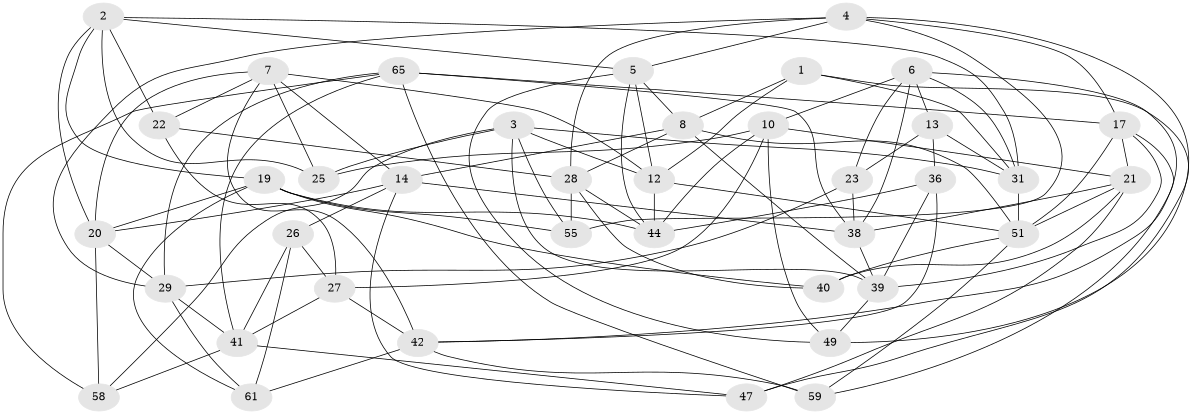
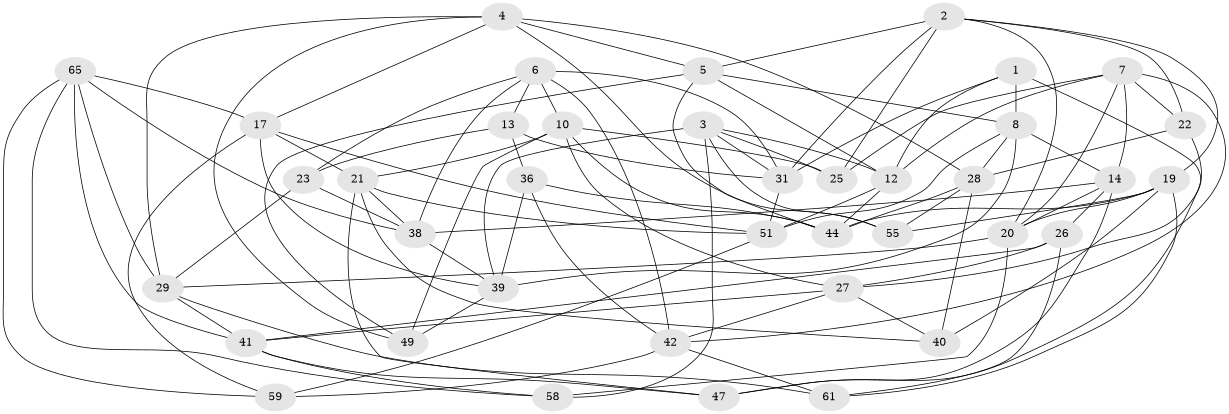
  graph {
    fontname="DejaVu Serif"
    node [color=gray90 fontname="DejaVu Serif" style=filled]
    edge [fontname="DejaVu Serif"]
    8 [super="+11"]
    39 [super="+55"]
    28 [super="+64"]
    14 [super="+62"]
    51 [super="+60"]
    1
    12 [super="+43"]
    31 [super="+34"]
    47
    44 [super="+53"]
    2 [super="+46"]
    5 [super="+32"]
    19 [super="+56"]
    20 [super="+63"]
    22
    25
    49
    n18 [label=55]
    40
    61
    58
    29 [super="+50"]
    27 [super="+35"]
    3 [super="+33"]
    4 [super="+24"]
    17 [super="+54"]
    21 [super="+30"]
    59
    41 [super="+57"]
    6 [super="+9"]
    10 [super="+18"]
    13
    23
    38 [super="+48"]
    42 [super="+45"]
    36
    7 [super="+16"]
    26
    n39 [label=65 super="+37"]
    8 -- 39
    8 -- 28
    8 -- 14
    8 -- 51
    39 -- 49
    28 -- 44
    28 -- n18
    28 -- 40
    14 -- 47
    14 -- 20
    14 -- 38
    14 -- 26
    51 -- 59
    1 -- 8
    1 -- 12
    1 -- 31
    1 -- 47
    12 -- 51
    12 -- 44
    31 -- 51
    2 -- 31
    2 -- 5
    2 -- 19
    2 -- 20
    2 -- 22
    2 -- 25
    5 -- 8
    5 -- 12
    5 -- 44
    5 -- 49
    19 -- 44
    19 -- 20
    19 -- n18
    19 -- 40
    19 -- 61
    20 -- 58
    20 -- 29
    22 -- 28
    22 -- 27
    29 -- 61
    29 -- 41
-   51 -- 40
+   27 -- 40
    27 -- 41
    27 -- 42
    3 -- 39
    3 -- 12
    3 -- 31
    3 -- 25
    3 -- n18
    3 -- 58
    4 -- 28
    4 -- 5
    4 -- 49
    4 -- n18
    4 -- 29
    4 -- 17
    17 -- 39
    17 -- 51
    17 -- 21
    17 -- 59
    21 -- 51
    21 -- 47
    21 -- 40
    21 -- 38
    41 -- 47
    41 -- 58
    6 -- 31
    6 -- 10
    6 -- 13
    6 -- 23
    6 -- 38
    6 -- 42
    10 -- 44
    10 -- 25
    10 -- 49
    10 -- 27
    10 -- 21
    13 -- 31
    13 -- 23
    13 -- 36
    23 -- 29
    23 -- 38
    38 -- 39
    42 -- 61
    42 -- 59
    36 -- 39
    36 -- 44
    36 -- 42
    7 -- 14
    7 -- 12
    7 -- 20
    7 -- 22
    7 -- 25
    7 -- 42
    26 -- 61
    26 -- 27
    26 -- 41
    n39 -- 58
    n39 -- 29
    n39 -- 17
    n39 -- 59
    n39 -- 41
    n39 -- 38
  }
